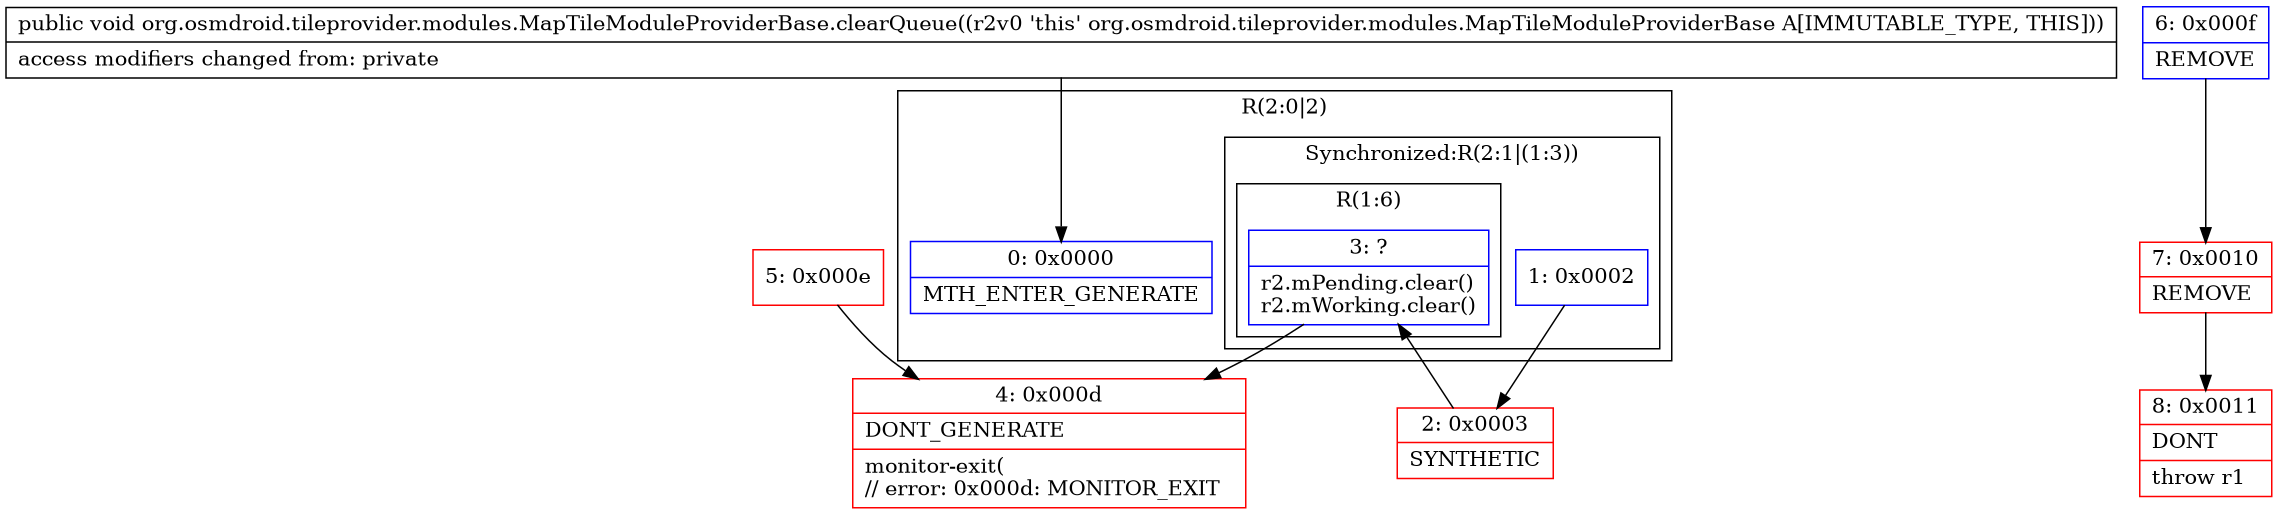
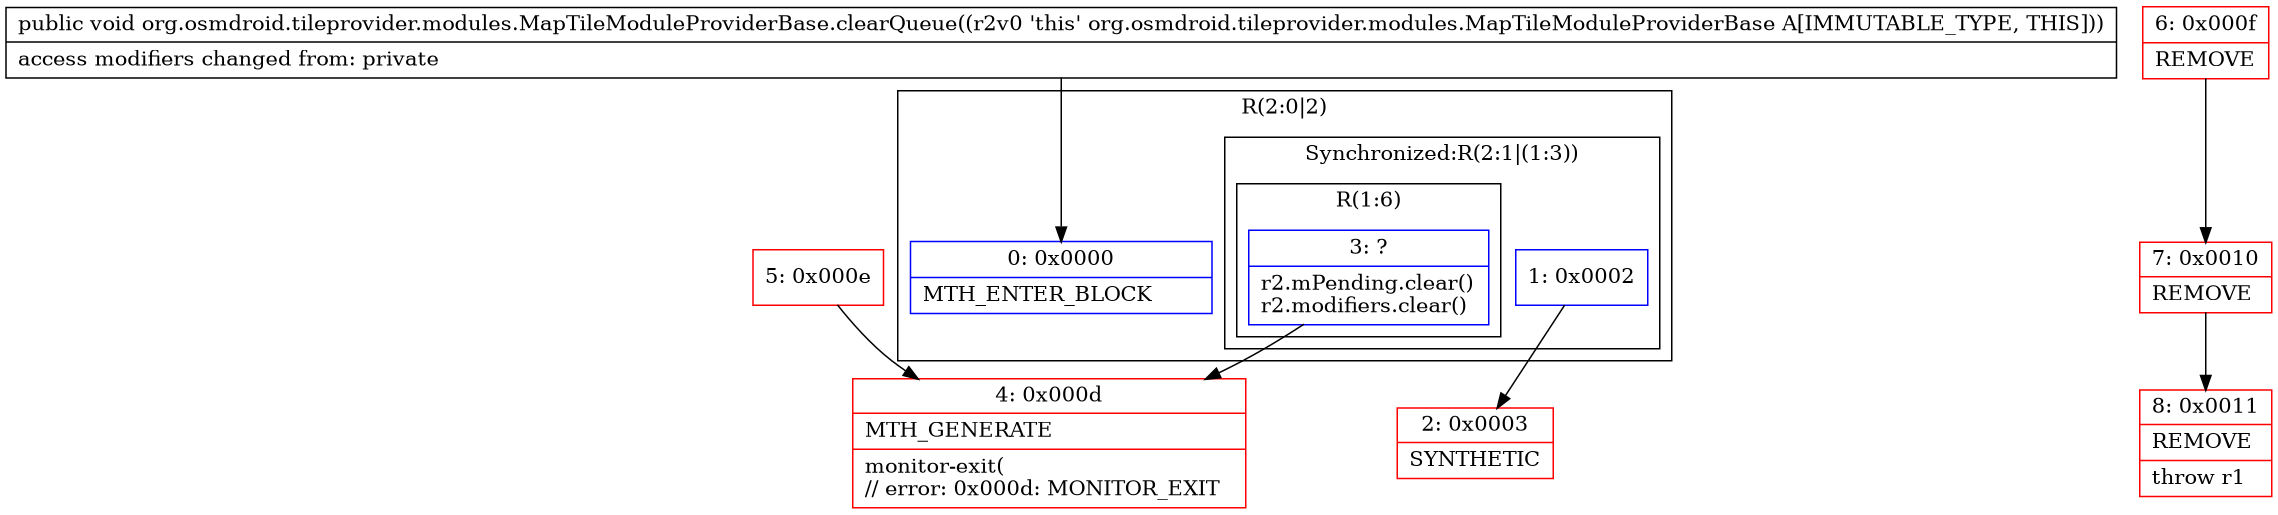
  digraph {
    fontname="DejaVu Serif"
    node [color=red fontname="DejaVu Serif" shape=record]
    edge [fontname="DejaVu Serif"]
-   n1 [color=blue label="{3\:\ ?|r2.mPending.clear()\lr2.mWorking.clear()\l}"]
+   n1 [color=blue label="{3\:\ ?|r2.mPending.clear()\lr2.modifiers.clear()\l}"]
    n2 [color=blue label="{1\:\ 0x0002}"]
-   n3 [color=blue label="{0\:\ 0x0000|MTH_ENTER_GENERATE\l}"]
-   n4 [label="{4\:\ 0x000d|DONT_GENERATE\l|monitor\-exit(\l\/\/ error: 0x000d: MONITOR_EXIT  \l}"]
+   n3 [color=blue label="{0\:\ 0x0000|MTH_ENTER_BLOCK\l}"]
+   n4 [label="{4\:\ 0x000d|MTH_GENERATE\l|monitor\-exit(\l\/\/ error: 0x000d: MONITOR_EXIT  \l}"]
    n5 [label="{2\:\ 0x0003|SYNTHETIC\l}"]
-   n6 [color=blue label="{6\:\ 0x000f|REMOVE\l}"]
+   n6 [label="{6\:\ 0x000f|REMOVE\l}"]
    n7 [label="{7\:\ 0x0010|REMOVE\l}"]
    n8 [label="{5\:\ 0x000e}"]
-   n9 [label="{8\:\ 0x0011|DONT\l|throw r1\l}"]
+   n9 [label="{8\:\ 0x0011|REMOVE\l|throw r1\l}"]
    n10 [label="{public void org.osmdroid.tileprovider.modules.MapTileModuleProviderBase.clearQueue((r2v0 'this' org.osmdroid.tileprovider.modules.MapTileModuleProviderBase A[IMMUTABLE_TYPE, THIS]))  | access modifiers changed from: private\l}" color=""]
    subgraph cluster_1 {
      label="R(2:0|2)"
      n3
      subgraph cluster_2 {
        label="Synchronized:R(2:1|(1:3))"
        n2
        subgraph cluster_3 {
          label="R(1:6)"
          n1
        }
      }
    }
    n1 -> n4
    n2 -> n5
-   n5 -> n1
    n6 -> n7
    n7 -> n9
    n8 -> n4
    n10 -> n3
  }
